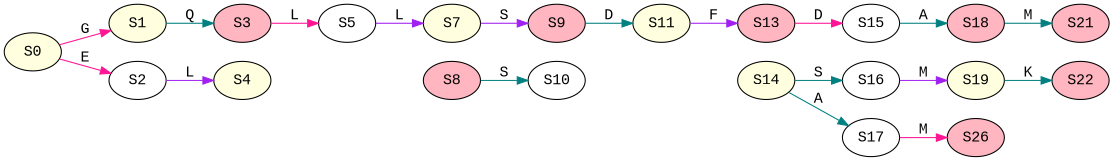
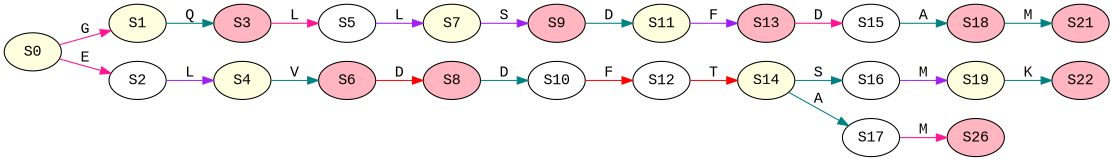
  strict digraph {
    fontname="Liberation Mono"
    rankdir=LR
    node [fillcolor=lightpink fontname="Liberation Mono" style=filled]
    edge [color=teal fontname="Liberation Mono"]
    S0 [fillcolor=lightyellow]
    S1 [fillcolor=lightyellow]
    S2 [fillcolor=white]
    S3
    S4 [fillcolor=lightyellow]
    S5 [fillcolor=white]
+   S6
    S7 [fillcolor=lightyellow]
    S8
    S9
    S10 [fillcolor=white]
    S11 [fillcolor=lightyellow]
+   S12 [fillcolor=white]
    S13
    S14 [fillcolor=lightyellow]
    S15 [fillcolor=white]
    S16 [fillcolor=white]
    S17 [fillcolor=white]
    S18
    S19 [fillcolor=lightyellow]
    n21 [label=S26]
    S21
    S22
    S0 -> S1 [color=deeppink label=G]
    S0 -> S2 [color=deeppink label=E]
    S1 -> S3 [label=Q]
    S2 -> S4 [color=purple label=L]
    S3 -> S5 [color=deeppink label=L]
+   S4 -> S6 [label=V]
    S5 -> S7 [color=purple label=L]
+   S6 -> S8 [color=red label=D]
    S7 -> S9 [color=purple label=S]
-   S8 -> S10 [label=S]
+   S8 -> S10 [label=D]
    S9 -> S11 [label=D]
+   S10 -> S12 [color=red label=F]
    S11 -> S13 [color=purple label=F]
+   S12 -> S14 [color=red label=T]
    S13 -> S15 [color=deeppink label=D]
    S14 -> S16 [label=S]
    S14 -> S17 [label=A]
    S15 -> S18 [label=A]
    S16 -> S19 [color=purple label=M]
    S17 -> n21 [color=deeppink label=M]
    S18 -> S21 [label=M]
    S19 -> S22 [label=K]
  }
